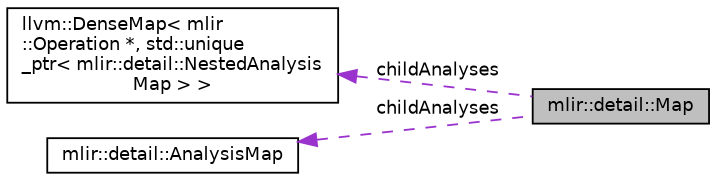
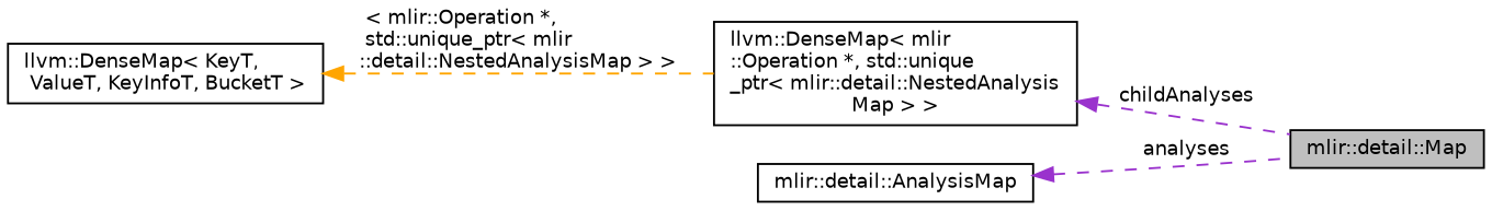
  digraph {
    rankdir=LR
    node [color=black fontname=Helvetica fontsize=10 shape=record]
    edge [color=darkorchid3 dir=back fontname=Helvetica fontsize=10 labelfontname=Helvetica labelfontsize=10 style=dashed]
    n1 [fillcolor=grey75 fontcolor=black height=0.2 label="mlir::detail::Map" style=filled width=0.4]
    n2 [height=0.2 label="llvm::DenseMap\< mlir\l::Operation *, std::unique\l_ptr\< mlir::detail::NestedAnalysis\lMap \> \>" width=0.4]
+   n3 [height=0.2 label="llvm::DenseMap\< KeyT,\l ValueT, KeyInfoT, BucketT \>" width=0.4]
    n4 [height=0.2 label="mlir::detail::AnalysisMap" width=0.4]
    n2 -> n1 [label=" childAnalyses"]
-   n4 -> n1 [label=" childAnalyses"]
+   n3 -> n2 [color=orange label=" \< mlir::Operation *,\l std::unique_ptr\< mlir\l::detail::NestedAnalysisMap \> \>"]
+   n4 -> n1 [label=" analyses"]
  }
